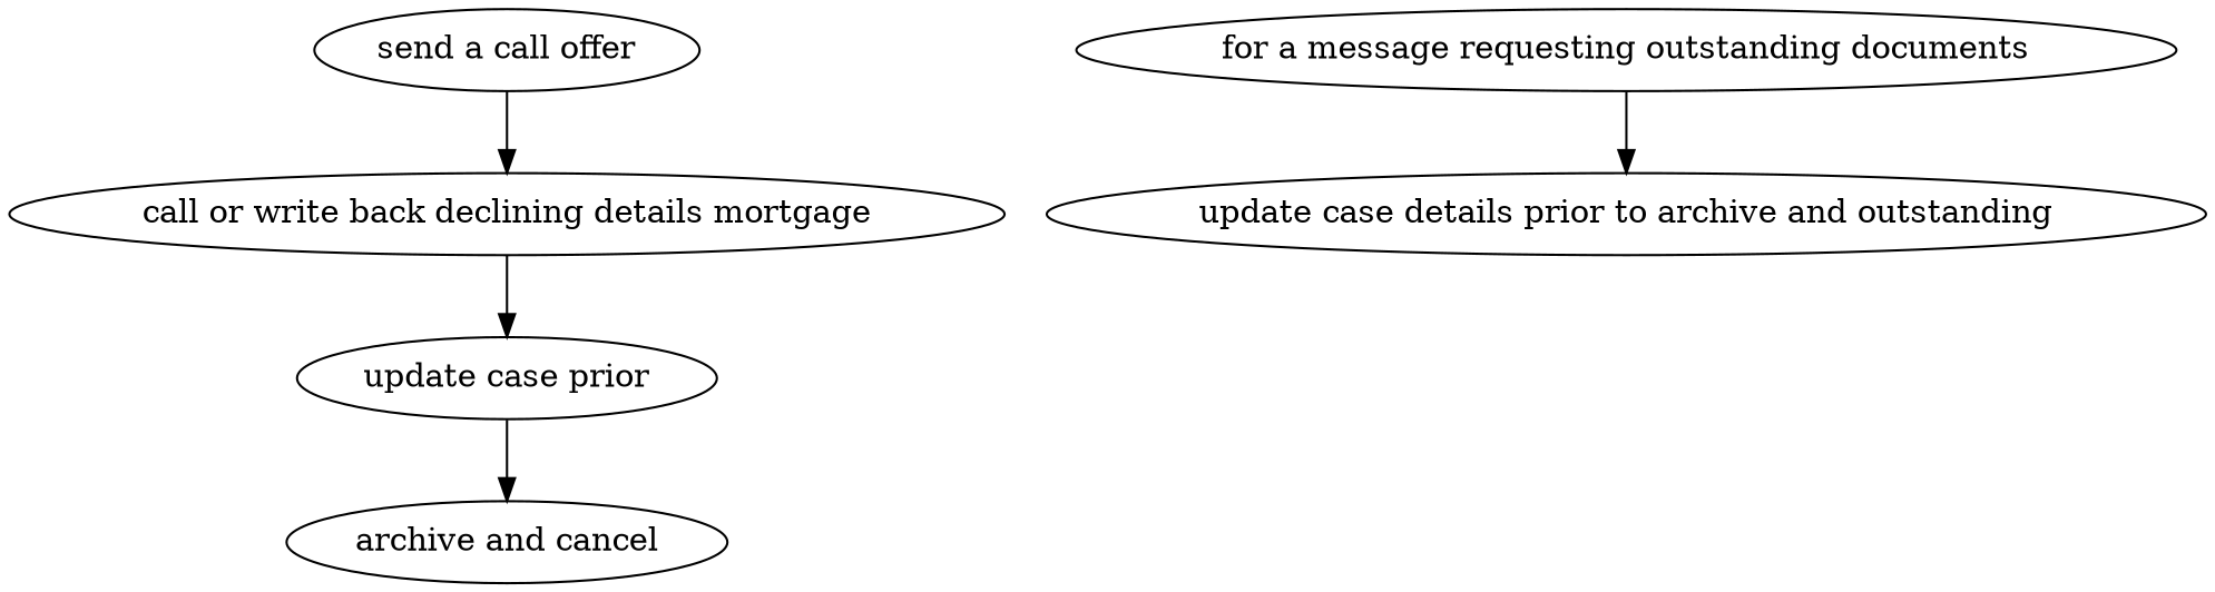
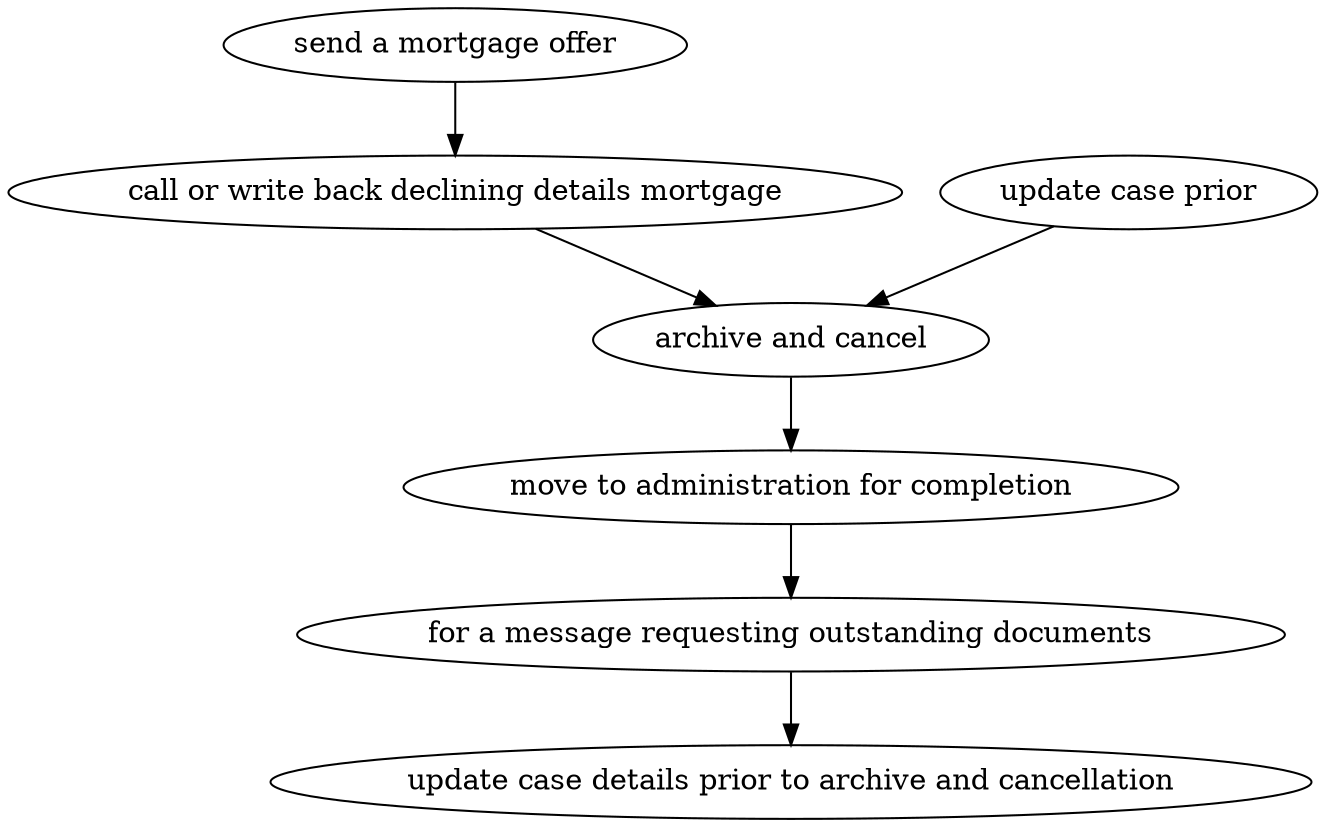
  strict digraph {
    edge [attrs="{'type': 'flow', 'label': 'flow'}"]
-   "send a mortgage offer" [attrs="{'type': 'Activity', 'label': 'send a mortgage offer'}" label="send a call offer"]
+   "send a mortgage offer" [attrs="{'type': 'Activity', 'label': 'send a mortgage offer'}"]
    n2 [attrs="{'type': 'Activity', 'label': 'call or write back declining the mortgage'}" label="call or write back declining details mortgage"]
    n3 [attrs="{'type': 'Activity', 'label': 'update case details'}" label="update case prior"]
    "archive and cancel" [attrs="{'type': 'Activity', 'label': 'archive and cancel'}"]
+   "move to administration for completion" [attrs="{'type': 'Activity', 'label': 'move to administration for completion'}"]
    n6 [attrs="{'type': 'Activity', 'label': 'generate a message requesting outstanding documents'}" label="for a message requesting outstanding documents"]
-   "update case details prior to archive and cancellation" [attrs="{'type': 'Activity', 'label': 'update case details prior to archive and cancellation'}" label="update case details prior to archive and outstanding"]
+   "update case details prior to archive and cancellation" [attrs="{'type': 'Activity', 'label': 'update case details prior to archive and cancellation'}"]
    "send a mortgage offer" -> n2
-   n2 -> n3
+   n2 -> "archive and cancel"
    n3 -> "archive and cancel"
+   "archive and cancel" -> "move to administration for completion"
+   "move to administration for completion" -> n6
    n6 -> "update case details prior to archive and cancellation"
  }
